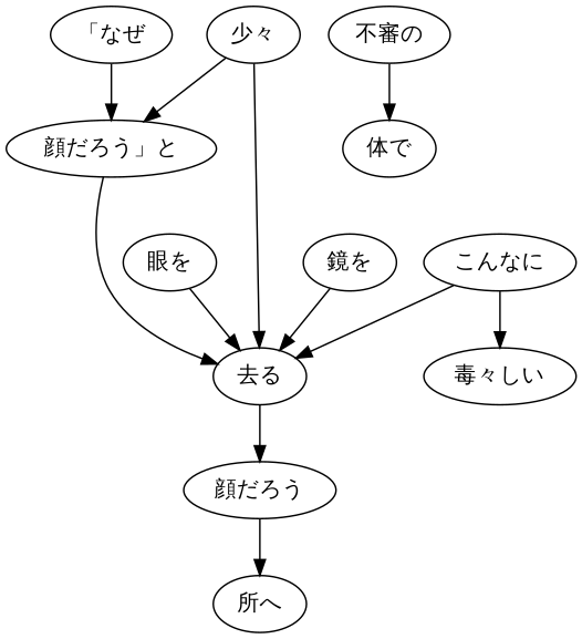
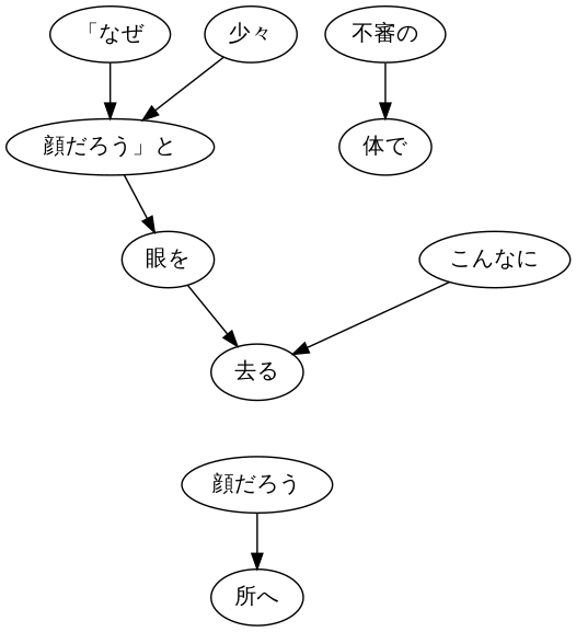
  digraph {
    fontname=Roboto
    node [fontname=Roboto]
    edge [fontname=Roboto]
    n1 [label="「なぜ"]
    n2 [label="顔だろう」と"]
    n3 [label="去る"]
    n4 [label="こんなに"]
-   n5 [label="毒々しい"]
    n6 [label="顔だろう"]
    n7 [label="少々"]
    n8 [label="不審の"]
    n9 [label="体で"]
-   n10 [label="鏡を"]
    n11 [label="眼を"]
    n12 [label="所へ"]
    n1 -> n2
-   n2 -> n3
-   n3 -> n6
+   n2 -> n11
    n4 -> n3
-   n4 -> n5
    n6 -> n12
    n7 -> n2
-   n7 -> n3
    n8 -> n9
-   n10 -> n3
    n11 -> n3
  }
